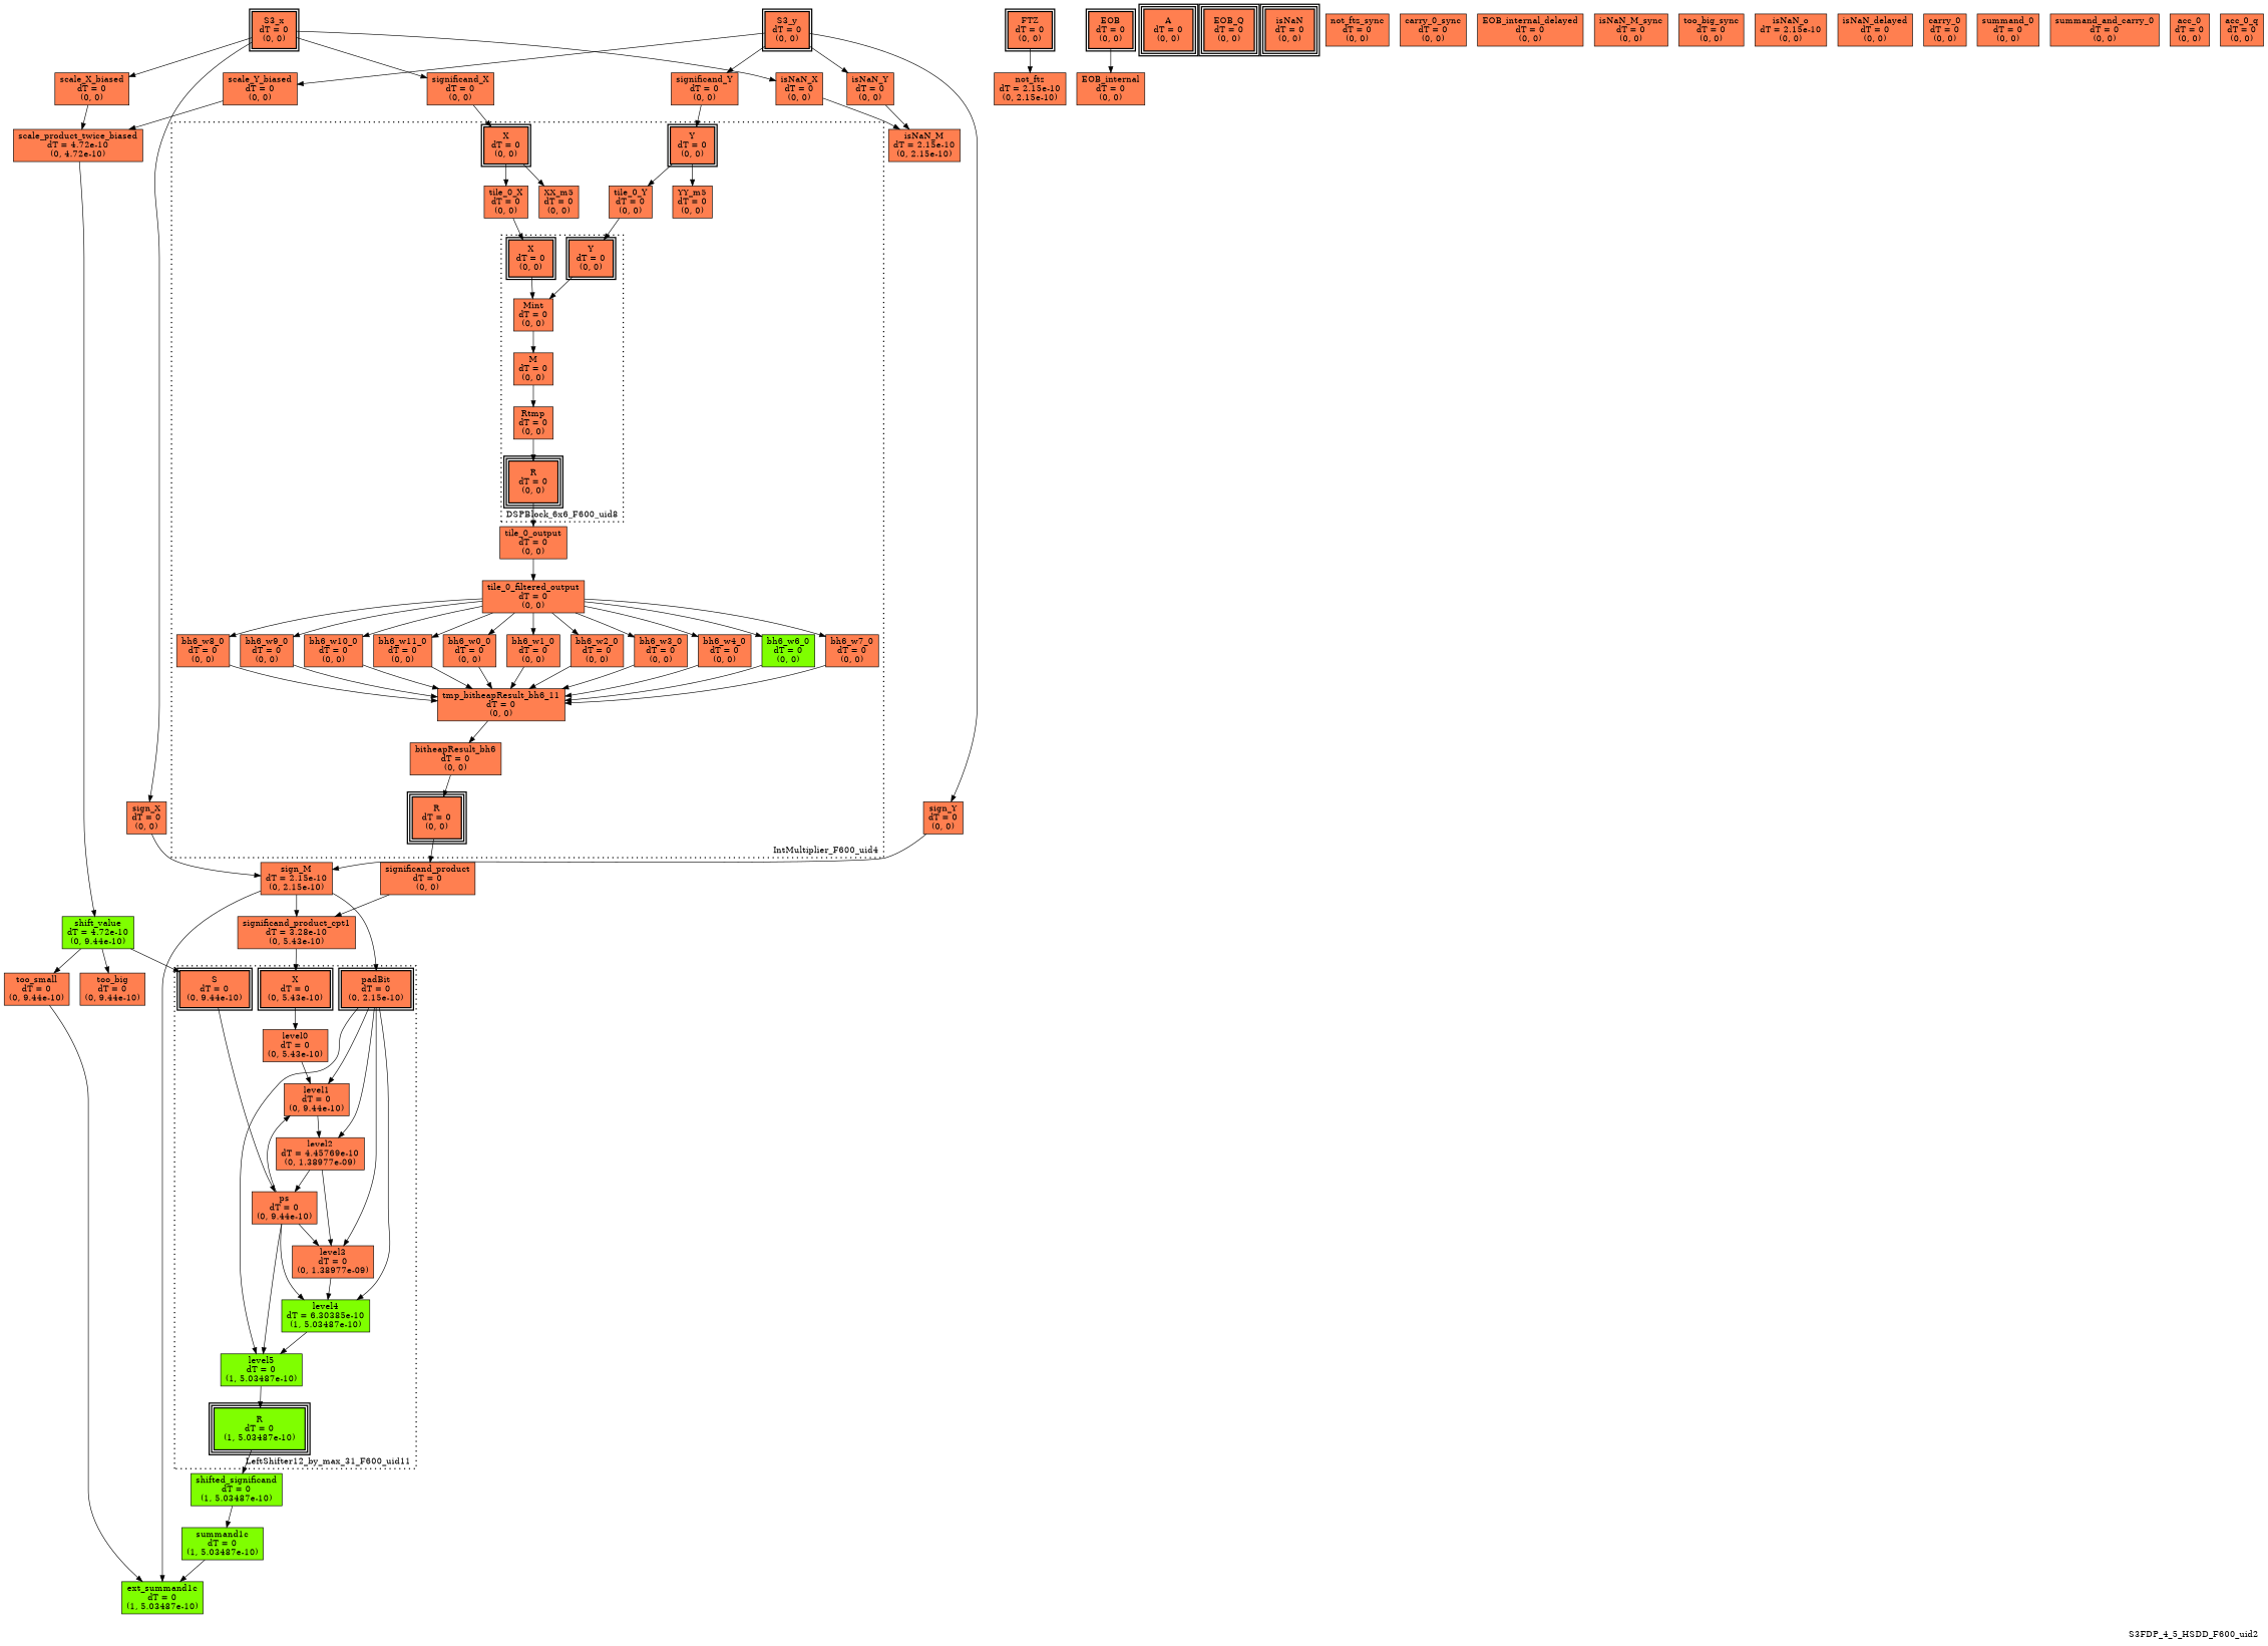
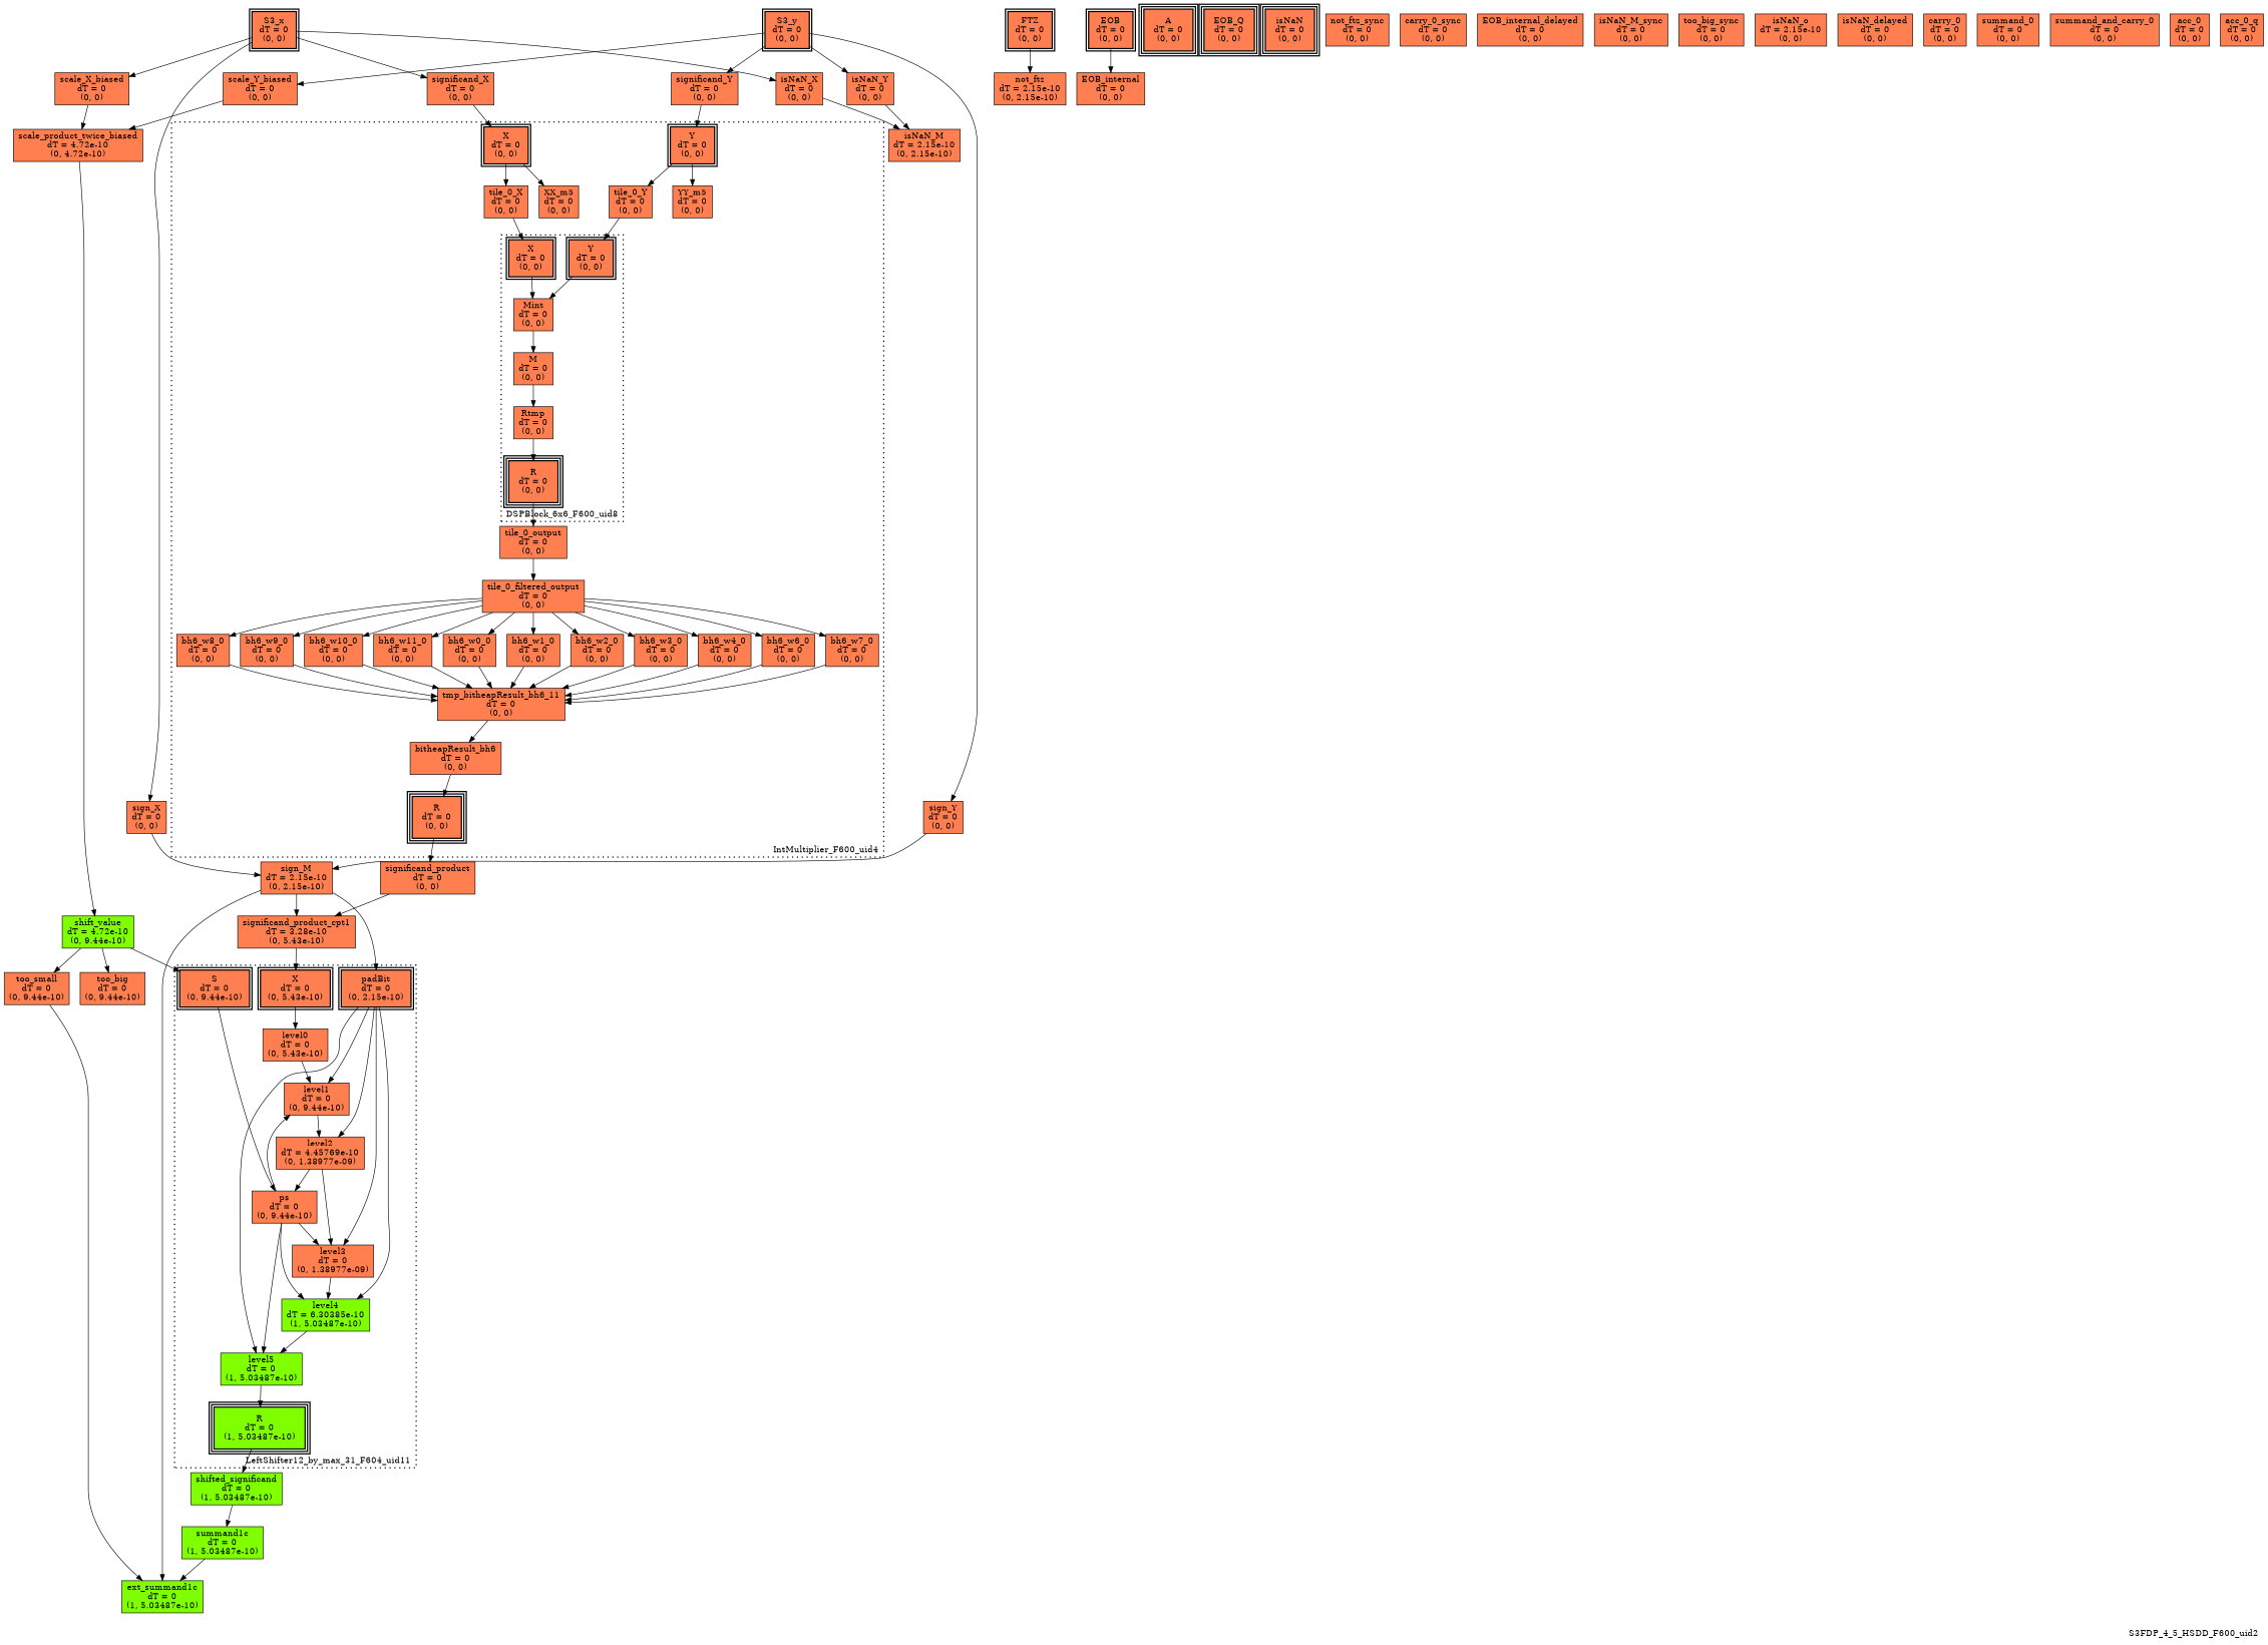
  digraph {
    label=S3FDP_4_5_HSDD_F600_uid2
    labeljust=right
    labelloc=bottom
    nodesep=0.25
    ranksep=0.5
    node [color=black fillcolor=coral peripheries=1 shape=box style=filled]
    edge [arrowhead=normal arrowsize=1.0 arrowtail=normal color=black dir=forward]
    n1 [label="S3_x\ndT = 0\n(0, 0)" peripheries=2 style="bold, filled"]
    n2 [label="S3_y\ndT = 0\n(0, 0)" peripheries=2 style="bold, filled"]
    n3 [label="FTZ\ndT = 0\n(0, 0)" peripheries=2 style="bold, filled"]
    n4 [label="EOB\ndT = 0\n(0, 0)" peripheries=2 style="bold, filled"]
    n5 [label="A\ndT = 0\n(0, 0)" peripheries=3 style="bold, filled"]
    n6 [label="EOB_Q\ndT = 0\n(0, 0)" peripheries=3 style="bold, filled"]
    n7 [label="isNaN\ndT = 0\n(0, 0)" peripheries=3 style="bold, filled"]
    n8 [label="X\ndT = 0\n(0, 0)" peripheries=2 style="bold, filled"]
    n9 [label="Y\ndT = 0\n(0, 0)" peripheries=2 style="bold, filled"]
    n10 [label="R\ndT = 0\n(0, 0)" peripheries=3 style="bold, filled"]
    n11 [label="X\ndT = 0\n(0, 0)" peripheries=2 style="bold, filled"]
    n12 [label="Y\ndT = 0\n(0, 0)" peripheries=2 style="bold, filled"]
    n13 [label="R\ndT = 0\n(0, 0)" peripheries=3 style="bold, filled"]
    n14 [label="Mint\ndT = 0\n(0, 0)"]
    n15 [label="M\ndT = 0\n(0, 0)"]
    n16 [label="Rtmp\ndT = 0\n(0, 0)"]
    n17 [label="XX_m5\ndT = 0\n(0, 0)"]
    n18 [label="tile_0_X\ndT = 0\n(0, 0)"]
    n19 [label="YY_m5\ndT = 0\n(0, 0)"]
    n20 [label="tile_0_Y\ndT = 0\n(0, 0)"]
    n21 [label="tile_0_output\ndT = 0\n(0, 0)"]
    n22 [label="tile_0_filtered_output\ndT = 0\n(0, 0)"]
    n23 [label="bh6_w0_0\ndT = 0\n(0, 0)"]
    n24 [label="bh6_w1_0\ndT = 0\n(0, 0)"]
    n25 [label="bh6_w2_0\ndT = 0\n(0, 0)"]
    n26 [label="bh6_w3_0\ndT = 0\n(0, 0)"]
    n27 [label="bh6_w4_0\ndT = 0\n(0, 0)"]
-   n28 [fillcolor=chartreuse label="bh6_w6_0\ndT = 0\n(0, 0)"]
+   n28 [label="bh6_w6_0\ndT = 0\n(0, 0)"]
    n29 [label="bh6_w7_0\ndT = 0\n(0, 0)"]
    n30 [label="bh6_w8_0\ndT = 0\n(0, 0)"]
    n31 [label="bh6_w9_0\ndT = 0\n(0, 0)"]
    n32 [label="bh6_w10_0\ndT = 0\n(0, 0)"]
    n33 [label="bh6_w11_0\ndT = 0\n(0, 0)"]
    n34 [label="tmp_bitheapResult_bh6_11\ndT = 0\n(0, 0)"]
    n35 [label="bitheapResult_bh6\ndT = 0\n(0, 0)"]
    n36 [label="X\ndT = 0\n(0, 5.43e-10)" peripheries=2 style="bold, filled"]
    n37 [label="S\ndT = 0\n(0, 9.44e-10)" peripheries=2 style="bold, filled"]
    n38 [label="padBit\ndT = 0\n(0, 2.15e-10)" peripheries=2 style="bold, filled"]
    n39 [fillcolor=chartreuse label="R\ndT = 0\n(1, 5.03487e-10)" peripheries=3 style="bold, filled"]
    n40 [label="level0\ndT = 0\n(0, 5.43e-10)"]
    n41 [label="ps\ndT = 0\n(0, 9.44e-10)"]
    n42 [label="level1\ndT = 0\n(0, 9.44e-10)"]
    n43 [label="level2\ndT = 4.45769e-10\n(0, 1.38977e-09)"]
    n44 [label="level3\ndT = 0\n(0, 1.38977e-09)"]
    n45 [fillcolor=chartreuse label="level4\ndT = 6.30385e-10\n(1, 5.03487e-10)"]
    n46 [fillcolor=chartreuse label="level5\ndT = 0\n(1, 5.03487e-10)"]
    n47 [label="sign_X\ndT = 0\n(0, 0)"]
    n48 [label="isNaN_X\ndT = 0\n(0, 0)"]
    n49 [label="significand_X\ndT = 0\n(0, 0)"]
    n50 [label="scale_X_biased\ndT = 0\n(0, 0)"]
    n51 [label="sign_Y\ndT = 0\n(0, 0)"]
    n52 [label="isNaN_Y\ndT = 0\n(0, 0)"]
    n53 [label="significand_Y\ndT = 0\n(0, 0)"]
    n54 [label="scale_Y_biased\ndT = 0\n(0, 0)"]
    n55 [label="not_ftz\ndT = 2.15e-10\n(0, 2.15e-10)"]
    n56 [label="EOB_internal\ndT = 0\n(0, 0)"]
    n57 [label="significand_product\ndT = 0\n(0, 0)"]
    n58 [fillcolor=chartreuse label="shifted_significand\ndT = 0\n(1, 5.03487e-10)"]
    n59 [label="sign_M\ndT = 2.15e-10\n(0, 2.15e-10)"]
    n60 [label="isNaN_M\ndT = 2.15e-10\n(0, 2.15e-10)"]
    n61 [label="scale_product_twice_biased\ndT = 4.72e-10\n(0, 4.72e-10)"]
    n62 [label="significand_product_cpt1\ndT = 3.28e-10\n(0, 5.43e-10)"]
    n63 [fillcolor=chartreuse label="ext_summand1c\ndT = 0\n(1, 5.03487e-10)"]
    n64 [fillcolor=chartreuse label="shift_value\ndT = 4.72e-10\n(0, 9.44e-10)"]
    n65 [label="too_small\ndT = 0\n(0, 9.44e-10)"]
    n66 [label="too_big\ndT = 0\n(0, 9.44e-10)"]
    n67 [fillcolor=chartreuse label="summand1c\ndT = 0\n(1, 5.03487e-10)"]
    n68 [label="not_ftz_sync\ndT = 0\n(0, 0)"]
    n69 [label="carry_0_sync\ndT = 0\n(0, 0)"]
    n70 [label="EOB_internal_delayed\ndT = 0\n(0, 0)"]
    n71 [label="isNaN_M_sync\ndT = 0\n(0, 0)"]
    n72 [label="too_big_sync\ndT = 0\n(0, 0)"]
    n73 [label="isNaN_o\ndT = 2.15e-10\n(0, 0)"]
    n74 [label="isNaN_delayed\ndT = 0\n(0, 0)"]
    n75 [label="carry_0\ndT = 0\n(0, 0)"]
    n76 [label="summand_0\ndT = 0\n(0, 0)"]
    n77 [label="summand_and_carry_0\ndT = 0\n(0, 0)"]
    n78 [label="acc_0\ndT = 0\n(0, 0)"]
    n79 [label="acc_0_q\ndT = 0\n(0, 0)"]
    subgraph sub_1 {
      rank=same
      n1
      n2
      n3
      n4
    }
    subgraph sub_2 {
      rank=same
      n5
      n6
      n7
    }
    subgraph cluster_3 {
      label=IntMultiplier_F600_uid4
      style="bold, dotted"
      n17
      n18
      n19
      n20
      n21
      n22
      n23
      n24
      n25
      n26
      n27
      n28
      n29
      n30
      n31
      n32
      n33
      n34
      n35
      subgraph sub_4 {
        label=IntMultiplier_F600_uid4
        rank=same
        style="bold, dotted"
        n8
        n9
      }
      subgraph sub_5 {
        label=IntMultiplier_F600_uid4
        rank=same
        style="bold, dotted"
        n10
      }
      subgraph cluster_6 {
        label=DSPBlock_6x6_F600_uid8
        style="bold, dotted"
        n14
        n15
        n16
        subgraph sub_7 {
          label=DSPBlock_6x6_F600_uid8
          rank=same
          style="bold, dotted"
          n11
          n12
        }
        subgraph sub_8 {
          label=DSPBlock_6x6_F600_uid8
          rank=same
          style="bold, dotted"
          n13
        }
      }
    }
    subgraph cluster_9 {
-     label=LeftShifter12_by_max_31_F600_uid11
+     label=LeftShifter12_by_max_31_F604_uid11
      style="bold, dotted"
      n40
      n41
      n42
      n43
      n44
      n45
      n46
      subgraph sub_10 {
        label=LeftShifter12_by_max_31_F600_uid11
        rank=same
        style="bold, dotted"
        n36
        n37
        n38
      }
      subgraph sub_11 {
        label=LeftShifter12_by_max_31_F600_uid11
        rank=same
        style="bold, dotted"
        n39
      }
    }
    n1 -> n47
    n1 -> n48
    n1 -> n49
    n1 -> n50
    n2 -> n51
    n2 -> n52
    n2 -> n53
    n2 -> n54
    n3 -> n55
    n4 -> n56
    n8 -> n17
    n8 -> n18
    n9 -> n19
    n9 -> n20
    n10 -> n57
    n11 -> n14
    n12 -> n14
    n13 -> n21
    n14 -> n15
    n15 -> n16
    n16 -> n13
    n18 -> n11
    n20 -> n12
    n21 -> n22
    n22 -> n23
    n22 -> n24
    n22 -> n25
    n22 -> n26
    n22 -> n27
    n22 -> n28
    n22 -> n29
    n22 -> n30
    n22 -> n31
    n22 -> n32
    n22 -> n33
    n23 -> n34
    n24 -> n34
    n25 -> n34
    n26 -> n34
    n27 -> n34
    n28 -> n34
    n29 -> n34
    n30 -> n34
    n31 -> n34
    n32 -> n34
    n33 -> n34
    n34 -> n35
    n35 -> n10
    n36 -> n40
    n37 -> n41
    n38 -> n42
    n38 -> n43
    n38 -> n44
    n38 -> n45
    n38 -> n46
    n39 -> n58
    n40 -> n42
    n41 -> n42
    n41 -> n44
    n41 -> n45
    n41 -> n46
    n42 -> n43
    n43 -> n41
    n43 -> n44
    n44 -> n45
    n45 -> n46
    n46 -> n39
    n47 -> n59
    n48 -> n60
    n49 -> n8
    n50 -> n61
    n51 -> n59
    n52 -> n60
    n53 -> n9
    n54 -> n61
    n57 -> n62
    n58 -> n67
    n59 -> n38
    n59 -> n62
    n59 -> n63
    n61 -> n64
    n62 -> n36
    n64 -> n37
    n64 -> n65
    n64 -> n66
    n65 -> n63
    n67 -> n63
  }
